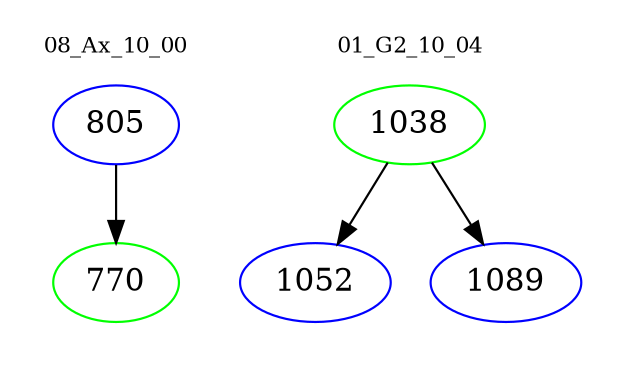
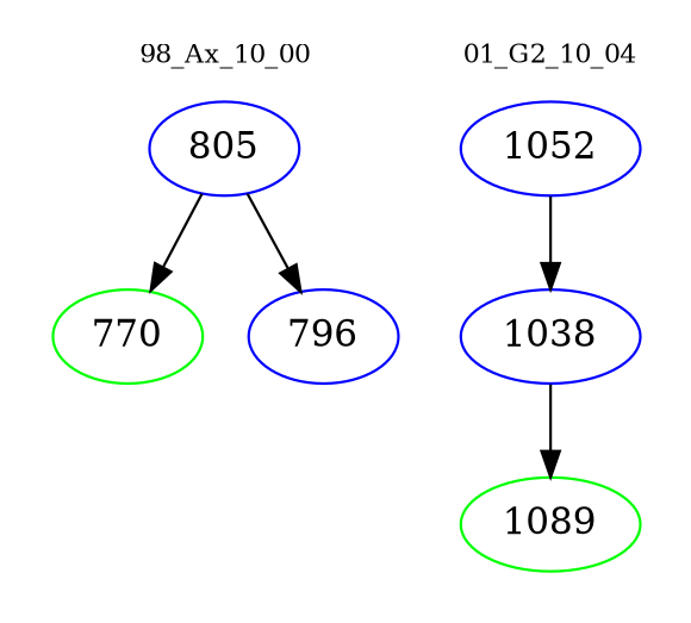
  digraph {
    node [color=blue]
    edge [color=black]
    n1 [label=805]
    n2 [color=green label=770]
-   n4 [color=green label=1038]
+   n3 [label=796]
+   n4 [label=1038]
    n5 [label=1052]
-   n6 [label=1089]
+   n6 [color=green label=1089]
    subgraph cluster_1 {
      color=white
      fontsize=10
-     label="08_Ax_10_00"
+     label="98_Ax_10_00"
      n1
      n2
+     n3
    }
    subgraph cluster_2 {
      color=white
      fontsize=10
      label="01_G2_10_04"
      n4
      n5
      n6
    }
    n1 -> n2
-   n4 -> n5
+   n1 -> n3
+   n5 -> n4
    n4 -> n6
  }
